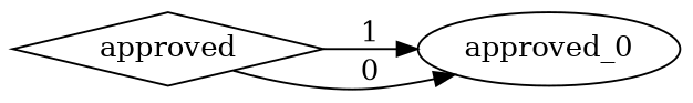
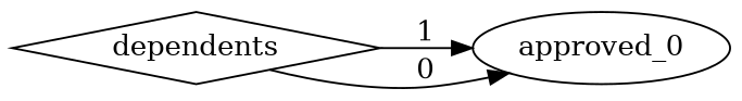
  digraph {
    rankdir=LR
    n1 [label=approved_0]
-   n2 [label=approved shape=diamond]
+   n2 [label=dependents shape=diamond]
    n2 -> n1 [label=1]
    n2 -> n1 [label=0]
  }
